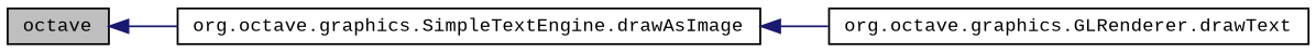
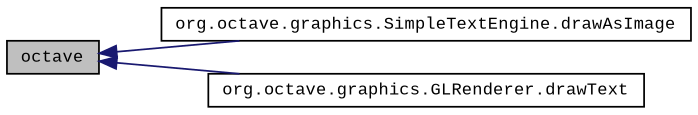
  digraph {
    fontname="Liberation Mono"
    rankdir=LR
    node [color=black fillcolor=white fontname="Liberation Mono" fontsize=10 shape=record style=filled]
    edge [color=midnightblue dir=back fontname="Liberation Mono" fontsize=10 labelfontname=FreeSans labelfontsize=10 style=solid]
    n1 [fillcolor=grey75 fontcolor=black height=0.2 label=octave width=0.4]
    n2 [height=0.2 label="org.octave.graphics.SimpleTextEngine.drawAsImage" width=0.4]
    n3 [height=0.2 label="org.octave.graphics.GLRenderer.drawText" width=0.4]
    n1 -> n2
-   n2 -> n3
+   n1 -> n3
  }
